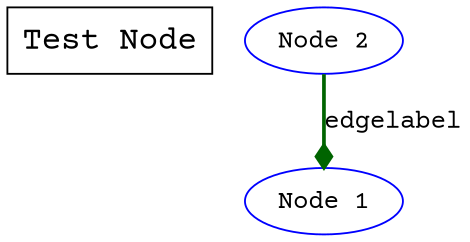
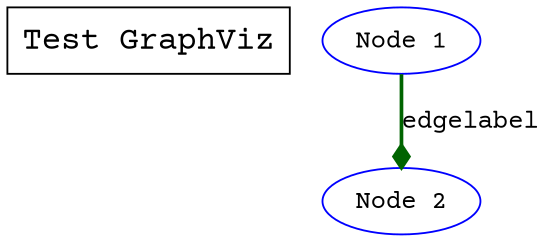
  digraph {
    rankdir=TB
    fontname="Courier Prime"
    node [fontname="Courier Prime" color=blue]
-   n1 [fontsize=18 label="Test Node" shape=rectangle color=""]
+   n1 [fontsize=18 label="Test GraphViz" shape=rectangle color=""]
    n2 [label="Node 1"]
    n3 [label="Node 2"]
-   n3 -> n2 [color=darkgreen label=edgelabel style=bold arrowhead=diamond fontname="Courier Prime"]
+   n2 -> n3 [color=darkgreen label=edgelabel style=bold arrowhead=diamond fontname="Courier Prime"]
  }
